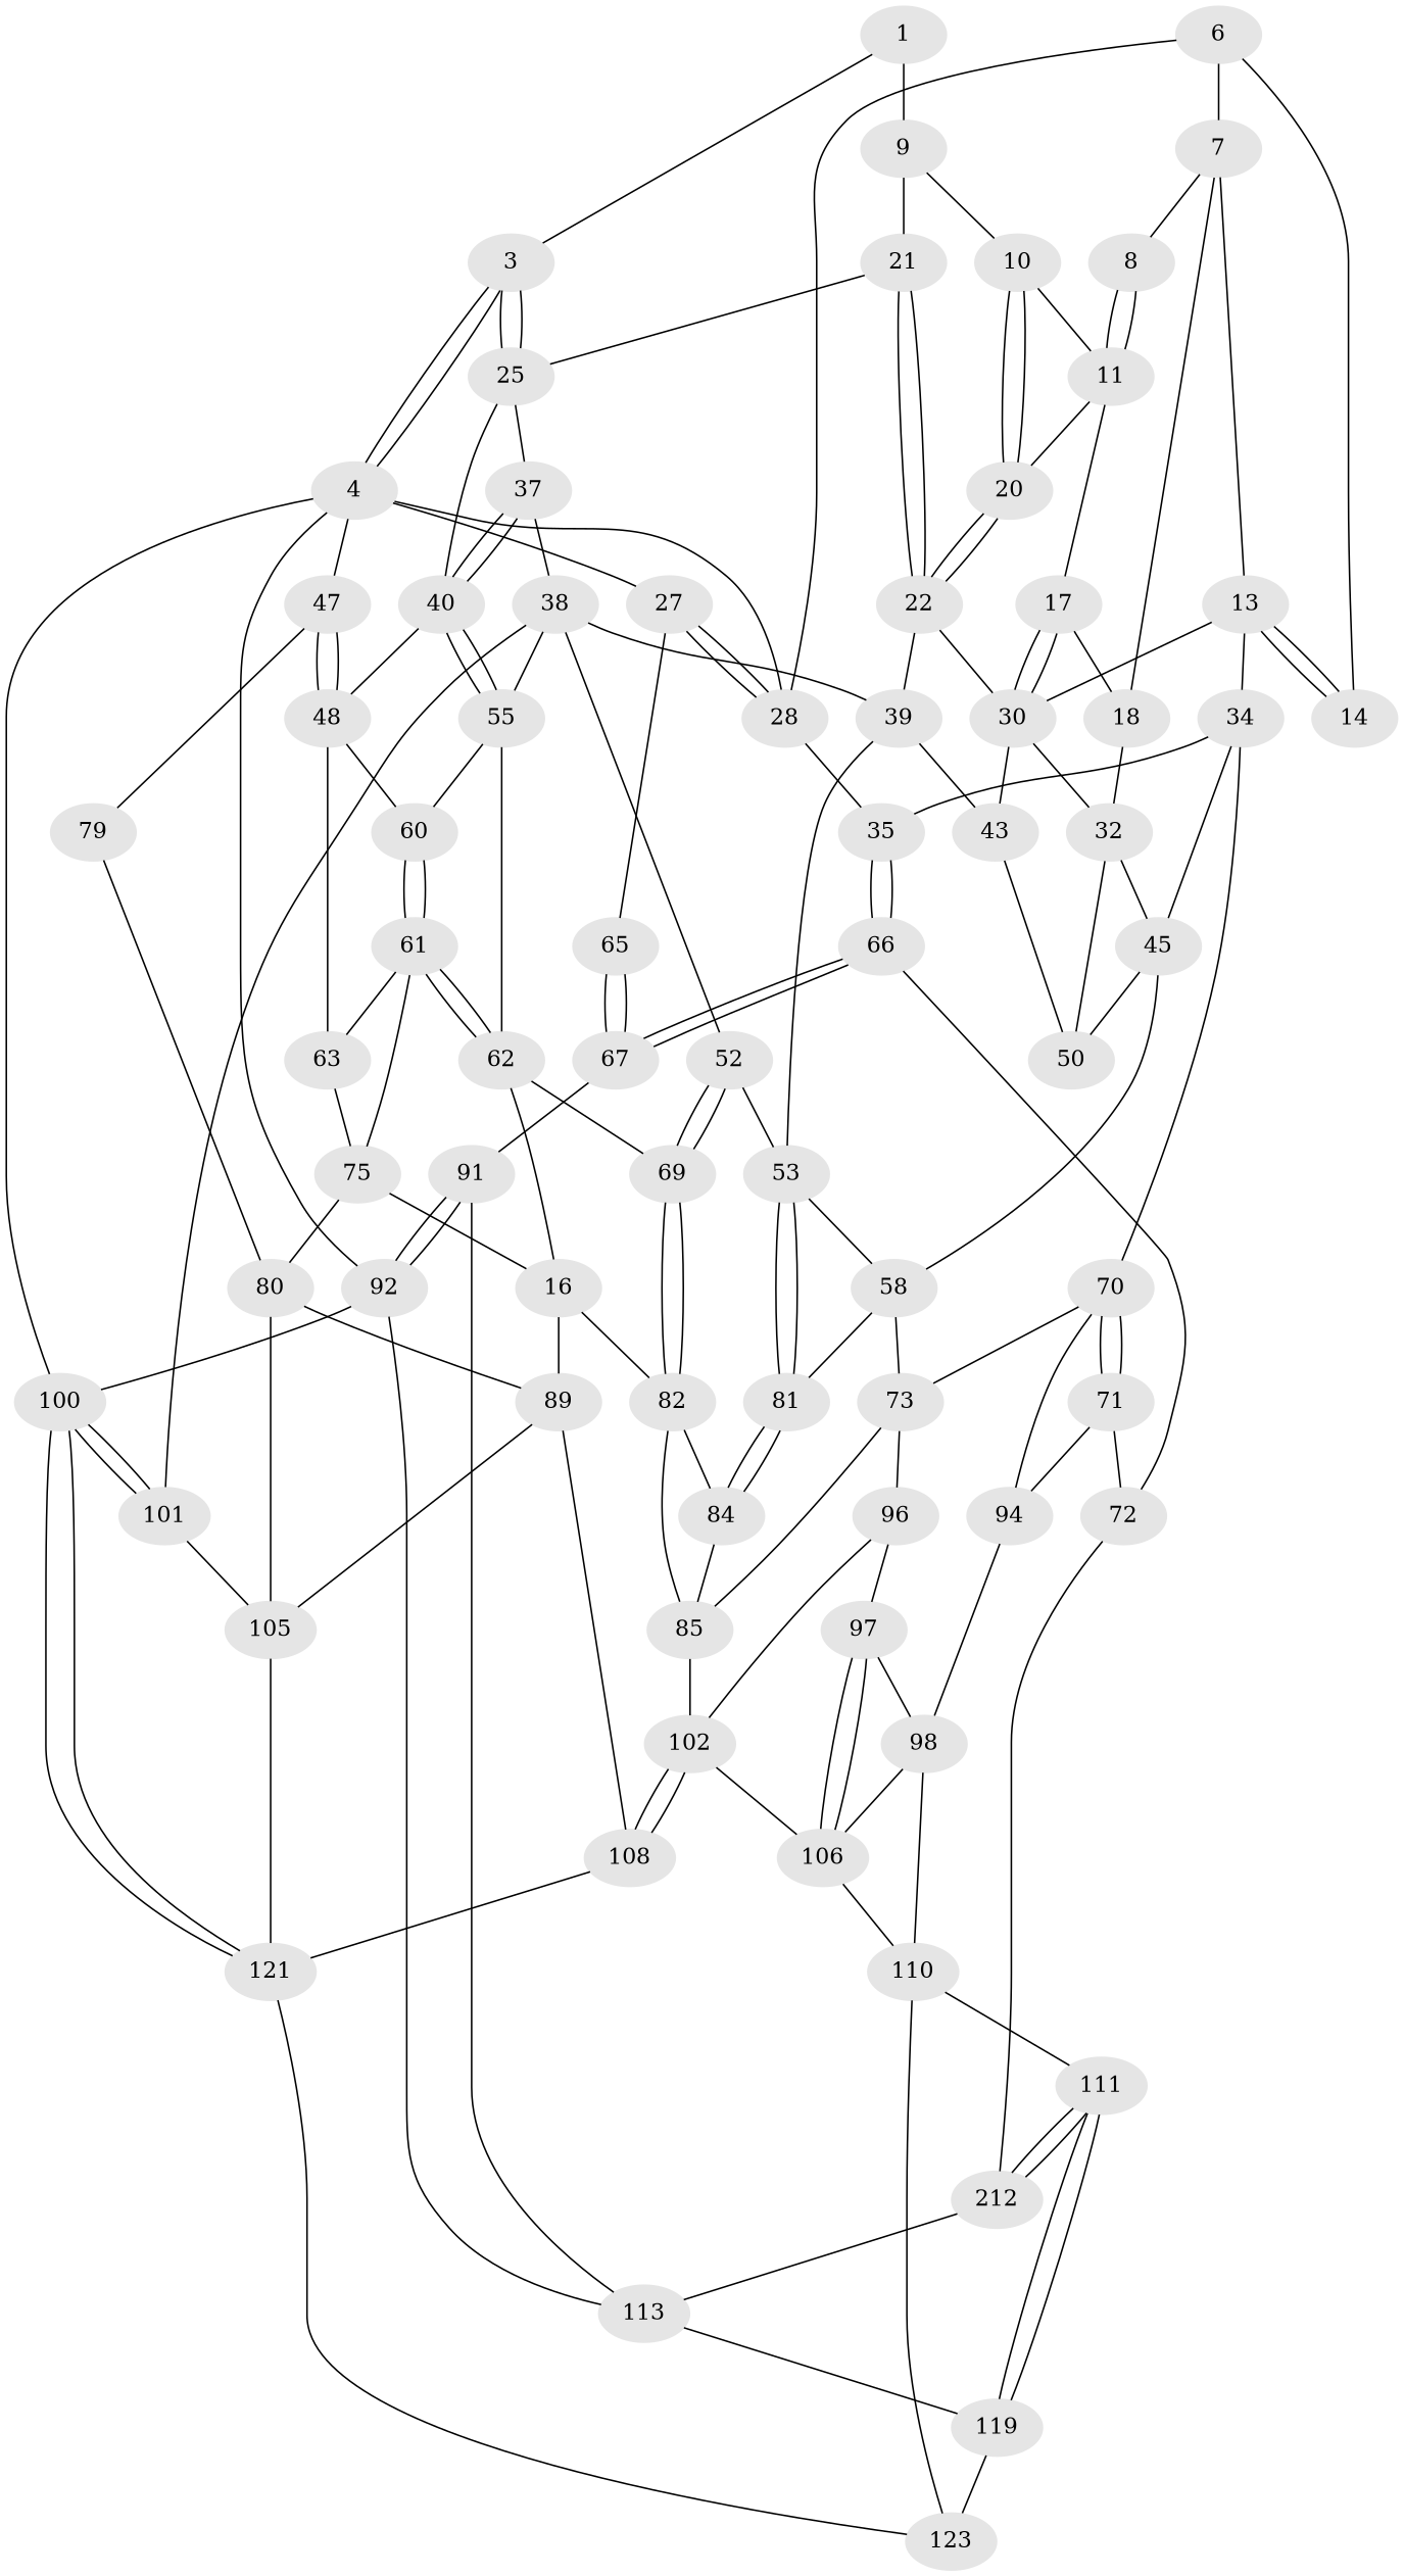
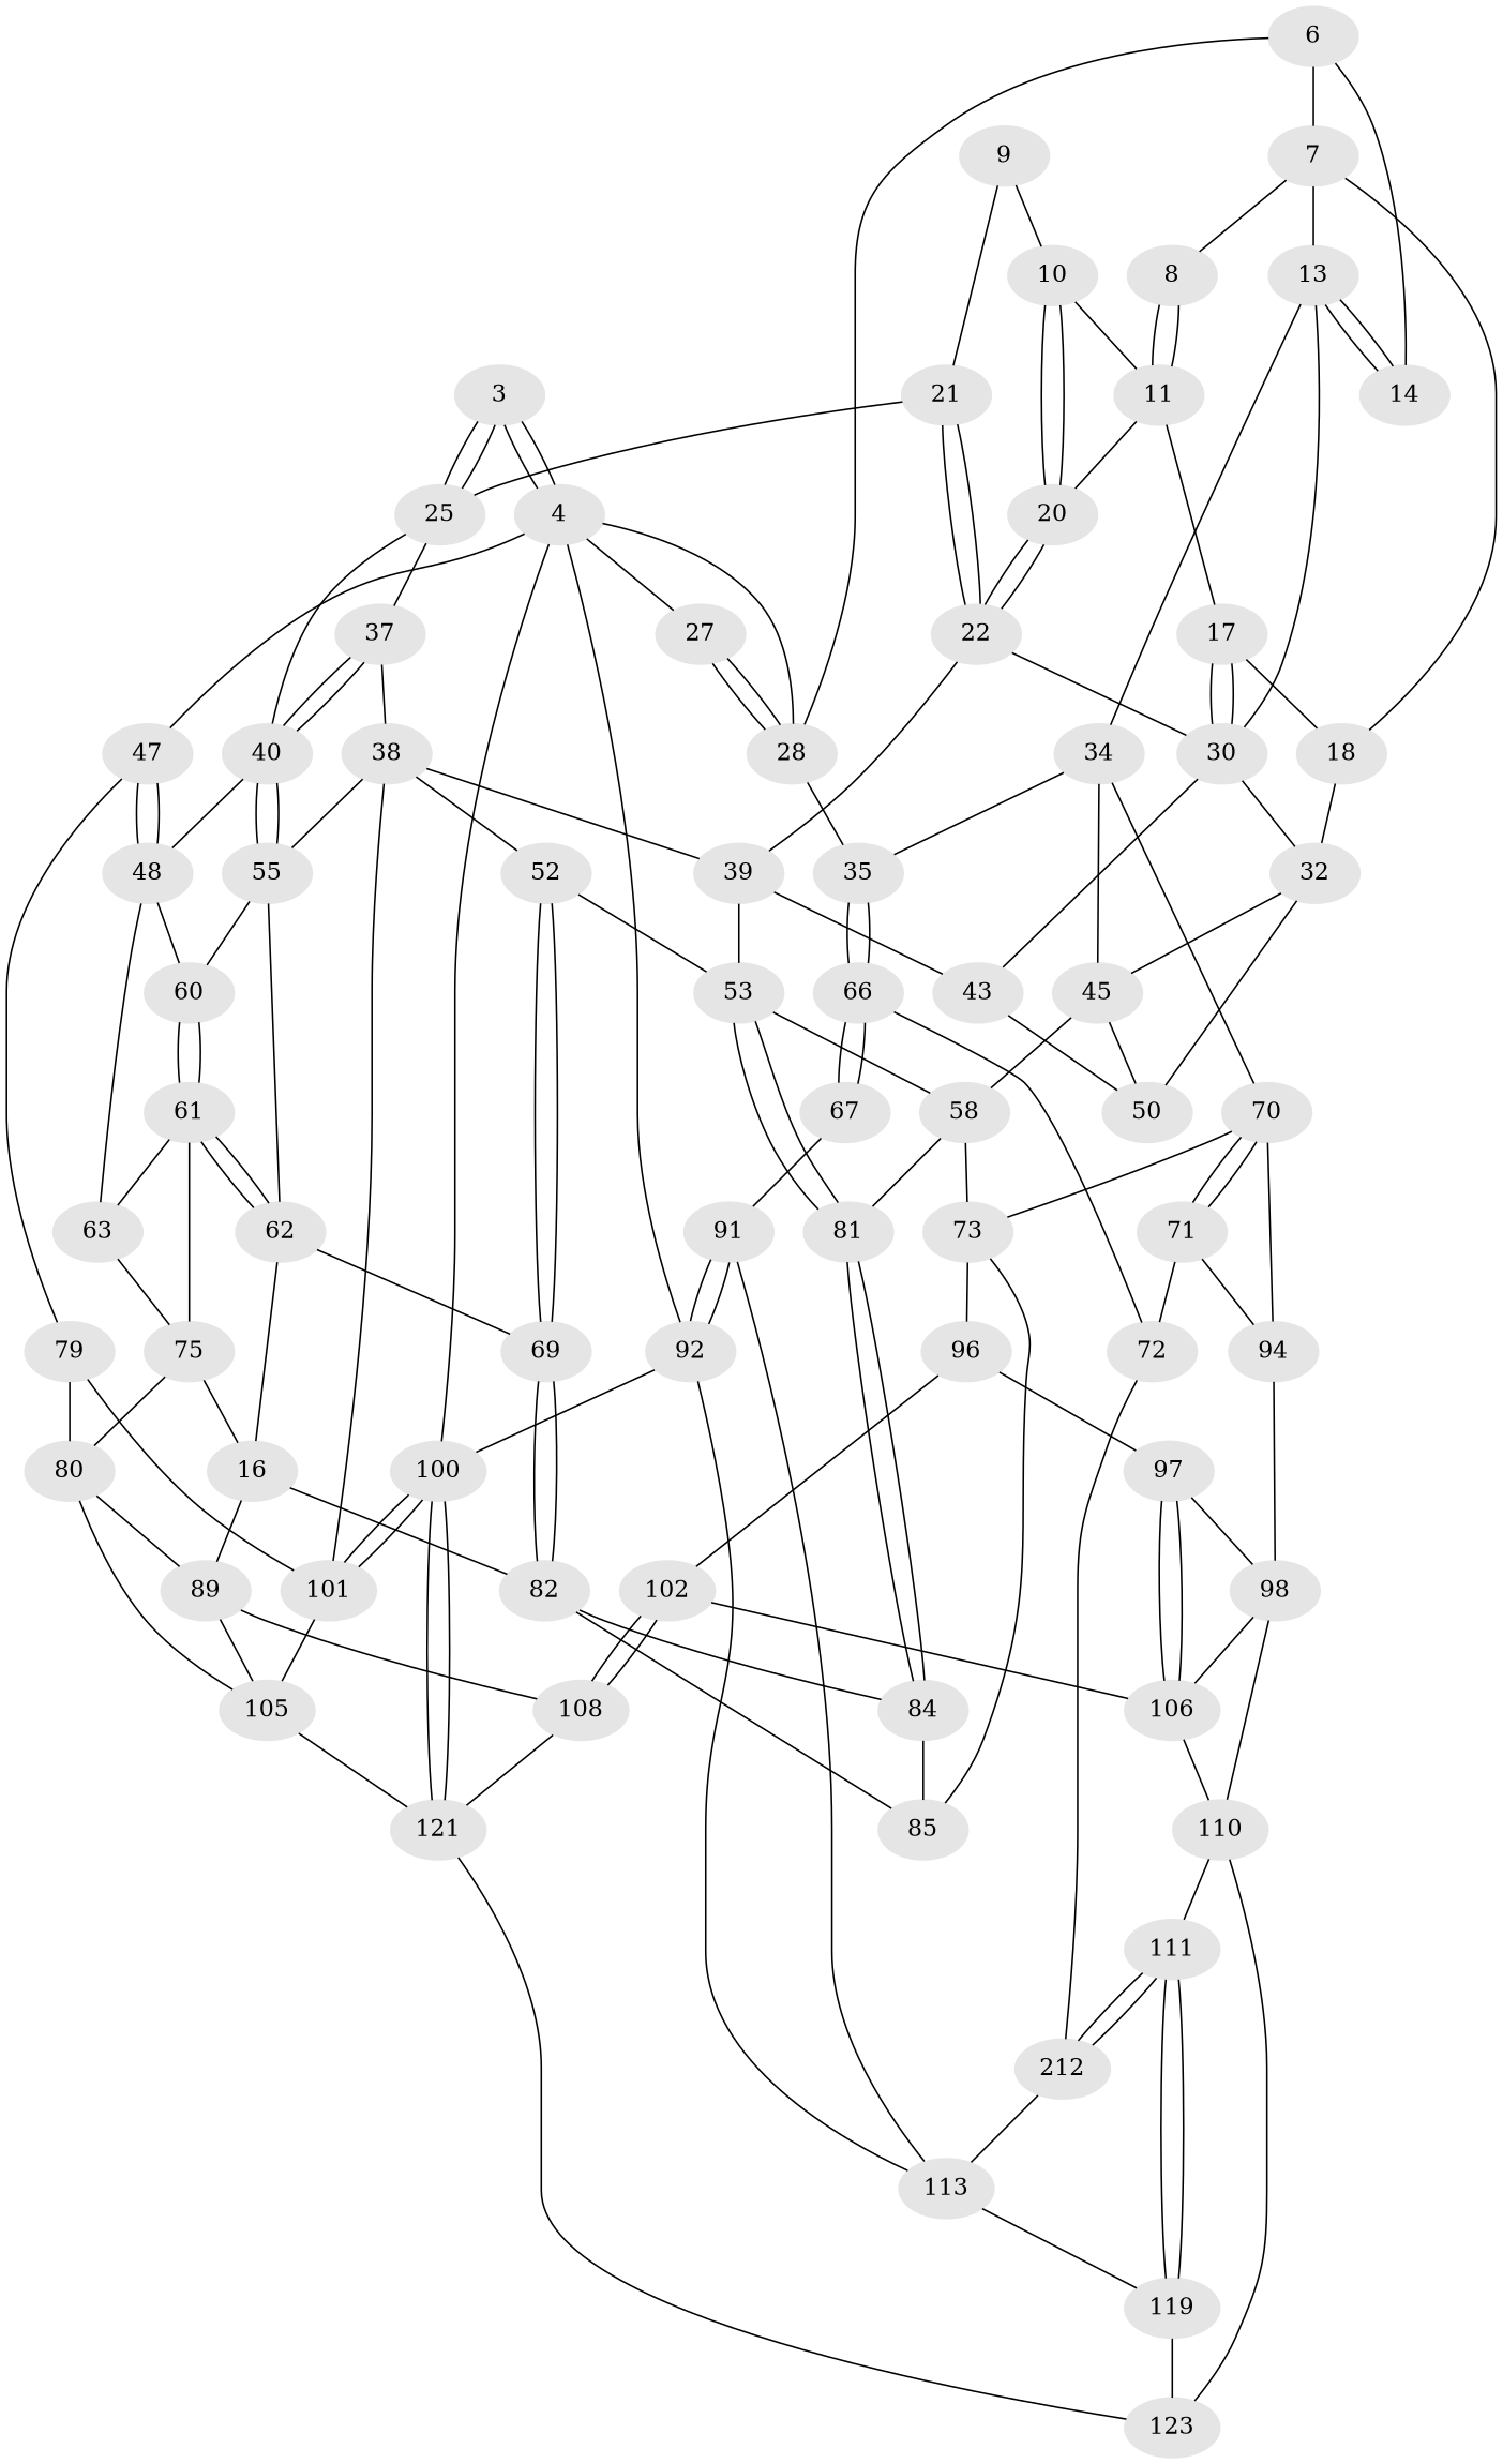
  graph {
    node [color=gray90 style=filled]
-   1 [super="+2"]
    3
    9 [super="+19"]
    4 [super="+5"]
    25 [super="+26"]
    10
    21
    27
    47 [super="+78"]
    92
    100
    28 [super="+33"]
    37
    40 [super="+41"]
    6 [super="+15"]
    7 [super="+12"]
    14
-   65
    48 [super="+49"]
    79
    113 [super="+118"]
    101 [super="+104"]
    121 [super="+122"]
    8
    13 [super="+24"]
    18 [super="+23"]
    35 [super="+36"]
    11 [super="+16"]
    34 [super="+46"]
    30 [super="+31"]
    32 [super="+44"]
    20
    17
    22 [super="+29"]
    45 [super="+57"]
    70 [super="+74"]
    43
    50
    39 [super="+42"]
    53 [super="+54"]
    38 [super="+51"]
    55 [super="+56"]
    67 [super="+90"]
    66
    58 [super="+59"]
    73 [super="+86"]
    71 [super="+95"]
    94
    72 [super="+109"]
    52
    69
    60
    62 [super="+68"]
    81
    63
    80 [super="+88"]
    105 [super="+115"]
    61 [super="+64"]
    75 [super="+77"]
    82 [super="+83"]
    84
    n62 [label=16 super="+87"]
    85 [super="+93"]
    96
    89 [super="+107"]
    91 [super="+114"]
    n67 [label=212]
    98 [super="+99"]
    102 [super="+103"]
    97
    108
    106 [super="+116"]
    119 [super="+120"]
    110 [super="+117"]
    111
    123 [super="+124"]
-   1 -- 3
-   1 -- 9 [weight=2]
    3 -- 4
    3 -- 4
    3 -- 25
    3 -- 25
    9 -- 10
    9 -- 21
    4 -- 27
    4 -- 47
    4 -- 92
    4 -- 100
    4 -- 28
    25 -- 37
    25 -- 40
    10 -- 11
    10 -- 20
    10 -- 20
    21 -- 25
    21 -- 22
    21 -- 22
    27 -- 28
    27 -- 28
-   27 -- 65
    47 -- 48
    47 -- 48
    47 -- 79
    92 -- 100
    92 -- 113
    100 -- 101
    100 -- 101
    100 -- 121
    100 -- 121
    28 -- 35
    37 -- 40
    37 -- 40
    37 -- 38
    40 -- 48
    40 -- 55
    40 -- 55
    6 -- 28
    6 -- 7
    6 -- 14
    7 -- 8
    7 -- 13
    7 -- 18
-   65 -- 67
-   65 -- 67
    48 -- 60
    48 -- 63
+   79 -- 101
    79 -- 80
    113 -- 119
    101 -- 105
    121 -- 123
    8 -- 11
    8 -- 11
    13 -- 14
    13 -- 14
    13 -- 34
    13 -- 30
    18 -- 32
    35 -- 66
    35 -- 66
    11 -- 20
    11 -- 17
    34 -- 35
    34 -- 45
    34 -- 70
    30 -- 32
    30 -- 43
    32 -- 45
    32 -- 50
    20 -- 22
    20 -- 22
    17 -- 18
    17 -- 30
    17 -- 30
    22 -- 30
    22 -- 39
    45 -- 50
    45 -- 58
    70 -- 73
    70 -- 71
    70 -- 71
    70 -- 94
    43 -- 50
    39 -- 43
    39 -- 53
    53 -- 58
    53 -- 81
    53 -- 81
    38 -- 101
    38 -- 39
    38 -- 55
    38 -- 52
    55 -- 60
    55 -- 62
    67 -- 91 [weight=2]
    66 -- 67
    66 -- 67
    66 -- 72
    58 -- 73
    58 -- 81
    73 -- 85
    73 -- 96
    71 -- 94
    71 -- 72 [weight=2]
    94 -- 98
    72 -- n67
    52 -- 53
    52 -- 69
    52 -- 69
    69 -- 82
    69 -- 82
    60 -- 61
    60 -- 61
    62 -- 69
    62 -- n62
    81 -- 84
    81 -- 84
    63 -- 75
    80 -- 105
    80 -- 89
    105 -- 121
    61 -- 62
    61 -- 62
    61 -- 63
    61 -- 75
    75 -- 80
    75 -- n62
    82 -- 84
    82 -- 85
    84 -- 85
    n62 -- 82
    n62 -- 89
-   85 -- 102
    96 -- 102
    96 -- 97
    89 -- 105
    89 -- 108
    91 -- 92
    91 -- 92
    91 -- 113
    n67 -- 113
    98 -- 106
    98 -- 110
    102 -- 108
    102 -- 108
    102 -- 106
    97 -- 98
    97 -- 106
    97 -- 106
    108 -- 121
    106 -- 110
    119 -- 123 [weight=2]
    110 -- 111
    110 -- 123
    111 -- n67
    111 -- n67
    111 -- 119
    111 -- 119
  }
